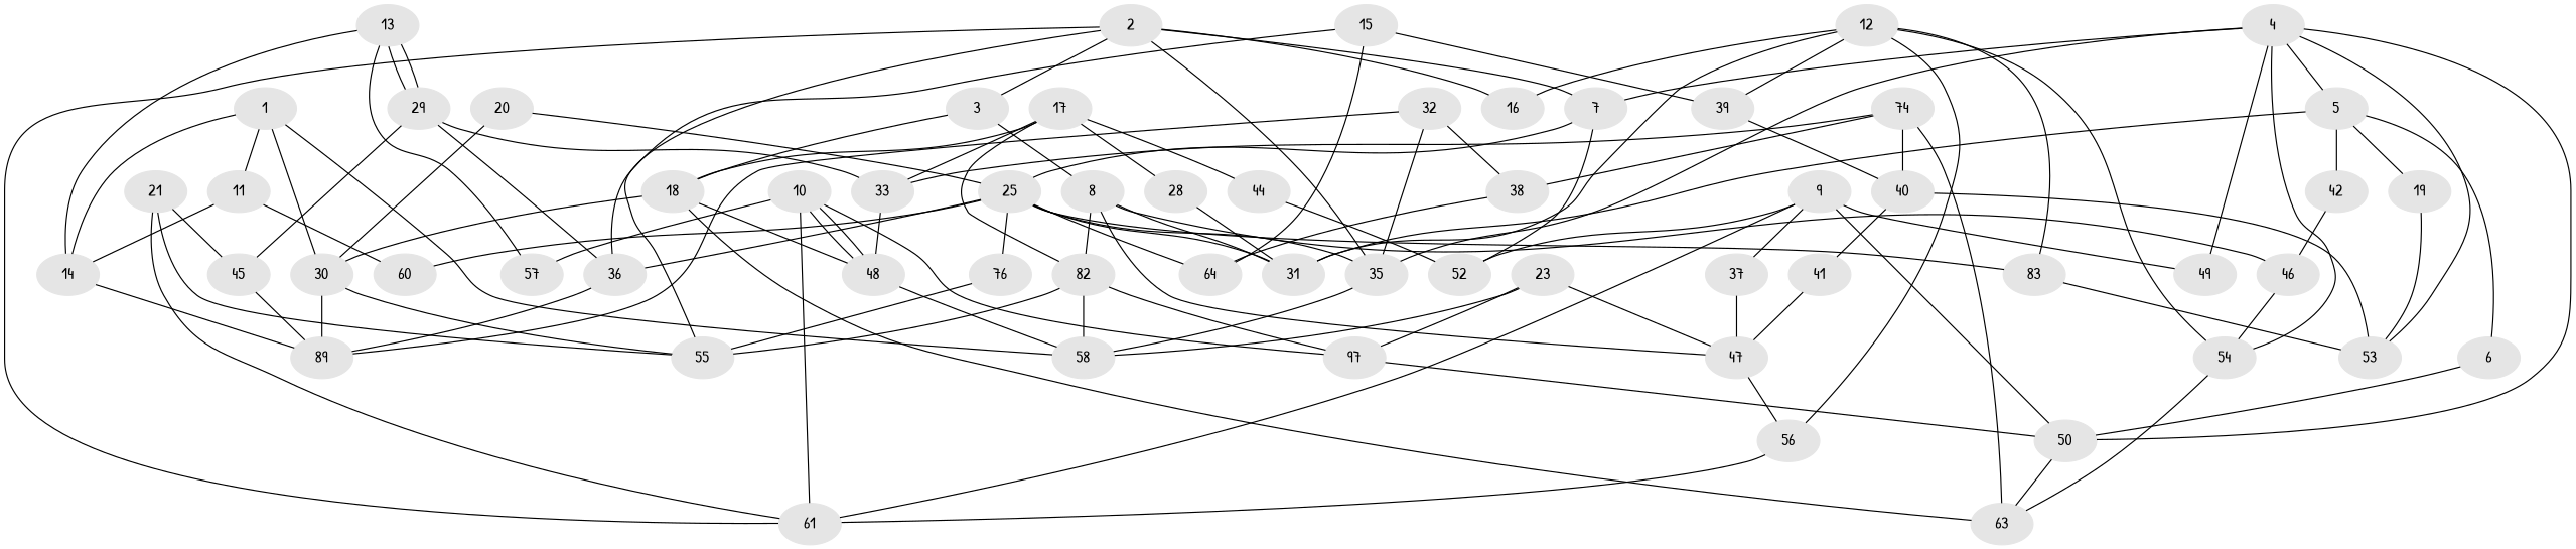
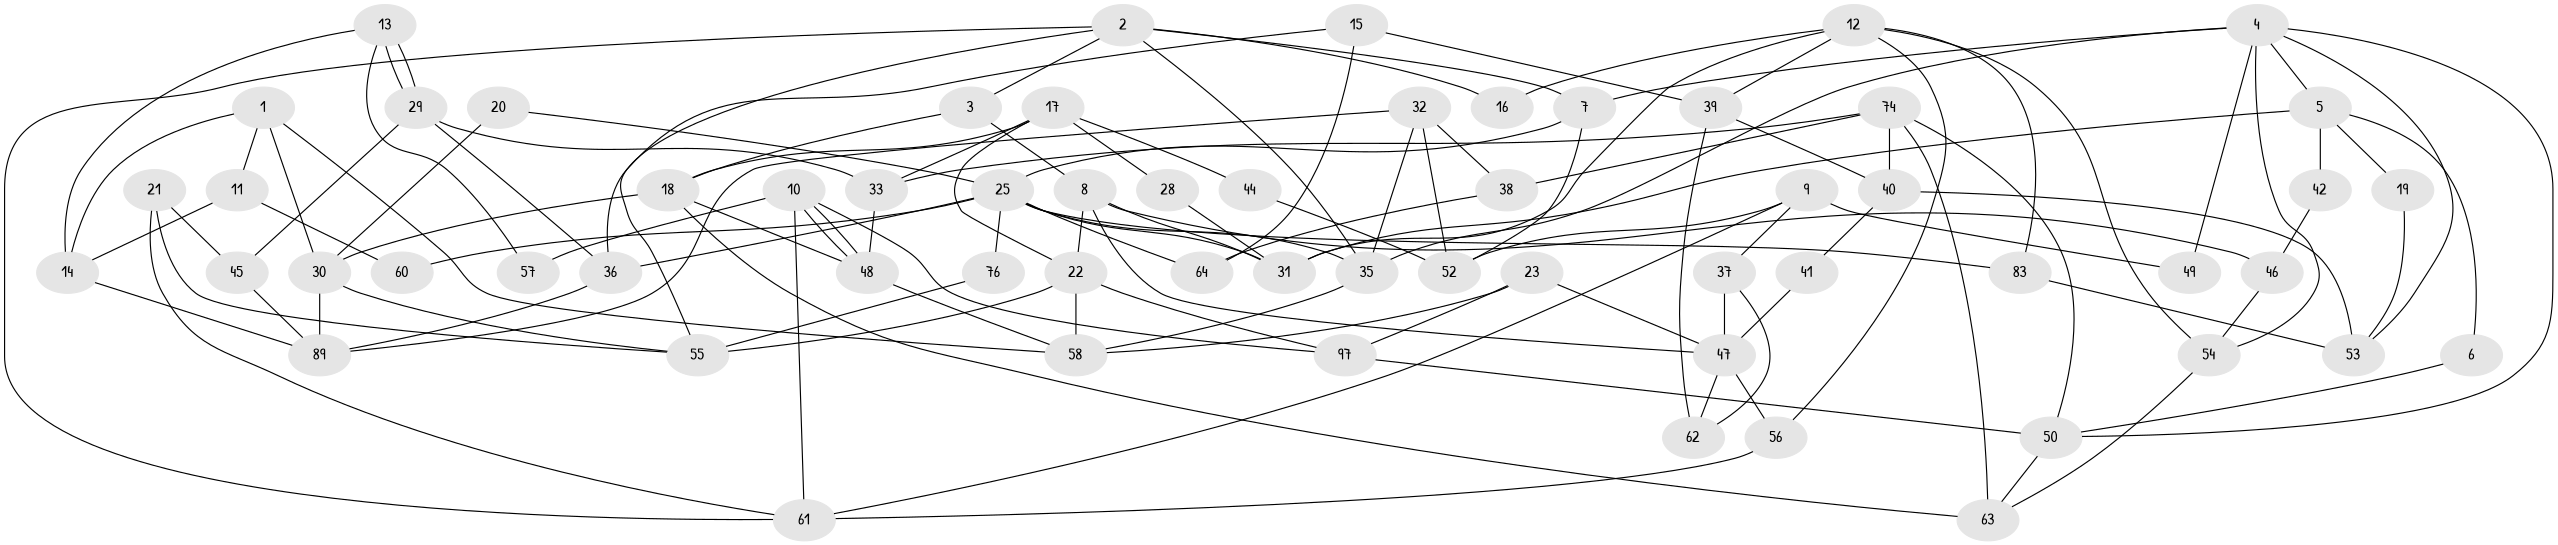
  graph {
    fontname="Patrick Hand"
    node [color=gray90 fontname="Patrick Hand" style=filled]
    edge [fontname="Patrick Hand"]
    1
    11
    14
    30
    58
    60
    n7 [label=89]
    55
    2
    3
    7
    16
    35
    61
    8
    18
    25
    52
    31
-   22 [label=82]
+   22
    46
    47
    48
    63
    4
    5
    49
    50
    53
    54
    6
    19
    42
    n34 [label=83]
    36
    64
    n37 [label=76]
    n38 [label=97]
    56
+   62
    9
    37
    10
    57
    12
    39
    40
    13
    29
    33
    45
    15
    17
    28
    44
    20
    21
    23
    n59 [label=74]
    38
    41
    32
    1 -- 11
    1 -- 14
    1 -- 30
    1 -- 58
    11 -- 14
    11 -- 60
    14 -- n7
    30 -- n7
    30 -- 55
    2 -- 55
    2 -- 3
    2 -- 7
    2 -- 16
    2 -- 35
    2 -- 61
    3 -- 8
    3 -- 18
    7 -- 25
    7 -- 52
    35 -- 58
    8 -- 31
    8 -- 22
    8 -- 46
    8 -- 47
    18 -- 30
    18 -- 48
    18 -- 63
    25 -- 60
    25 -- 35
    25 -- 31
    25 -- n34
    25 -- 36
    25 -- 64
    25 -- n37
    22 -- 58
    22 -- 55
    22 -- n38
    46 -- 54
    47 -- 56
+   47 -- 62
    48 -- 58
    4 -- 7
    4 -- 35
    4 -- 5
    4 -- 49
    4 -- 50
    4 -- 53
    4 -- 54
    5 -- 31
    5 -- 6
    5 -- 19
    5 -- 42
    50 -- 63
    54 -- 63
    6 -- 50
    19 -- 53
    42 -- 46
    n34 -- 53
    36 -- n7
    n37 -- 55
    n38 -- 50
    56 -- 61
    9 -- 61
    9 -- 52
    9 -- 49
    9 -- 37
    37 -- 47
+   37 -- 62
    10 -- 61
    10 -- 48
    10 -- 48
    10 -- n38
    10 -- 57
    12 -- 16
    12 -- 31
    12 -- 54
    12 -- n34
    12 -- 56
    12 -- 39
+   39 -- 62
    39 -- 40
    40 -- 53
    40 -- 41
    13 -- 14
    13 -- 57
    13 -- 29
    13 -- 29
    29 -- 36
    29 -- 33
    29 -- 45
    33 -- 48
    45 -- n7
    15 -- 36
    15 -- 64
    15 -- 39
    17 -- 18
    17 -- 22
    17 -- 33
    17 -- 28
    17 -- 44
    28 -- 31
    44 -- 52
    20 -- 30
    20 -- 25
    21 -- 55
    21 -- 61
    21 -- 45
    23 -- 58
    23 -- 47
    23 -- n38
    n59 -- 63
-   9 -- 50
+   n59 -- 50
    n59 -- 40
    n59 -- 33
    n59 -- 38
    38 -- 64
    41 -- 47
    32 -- n7
    32 -- 35
+   32 -- 52
    32 -- 38
  }
